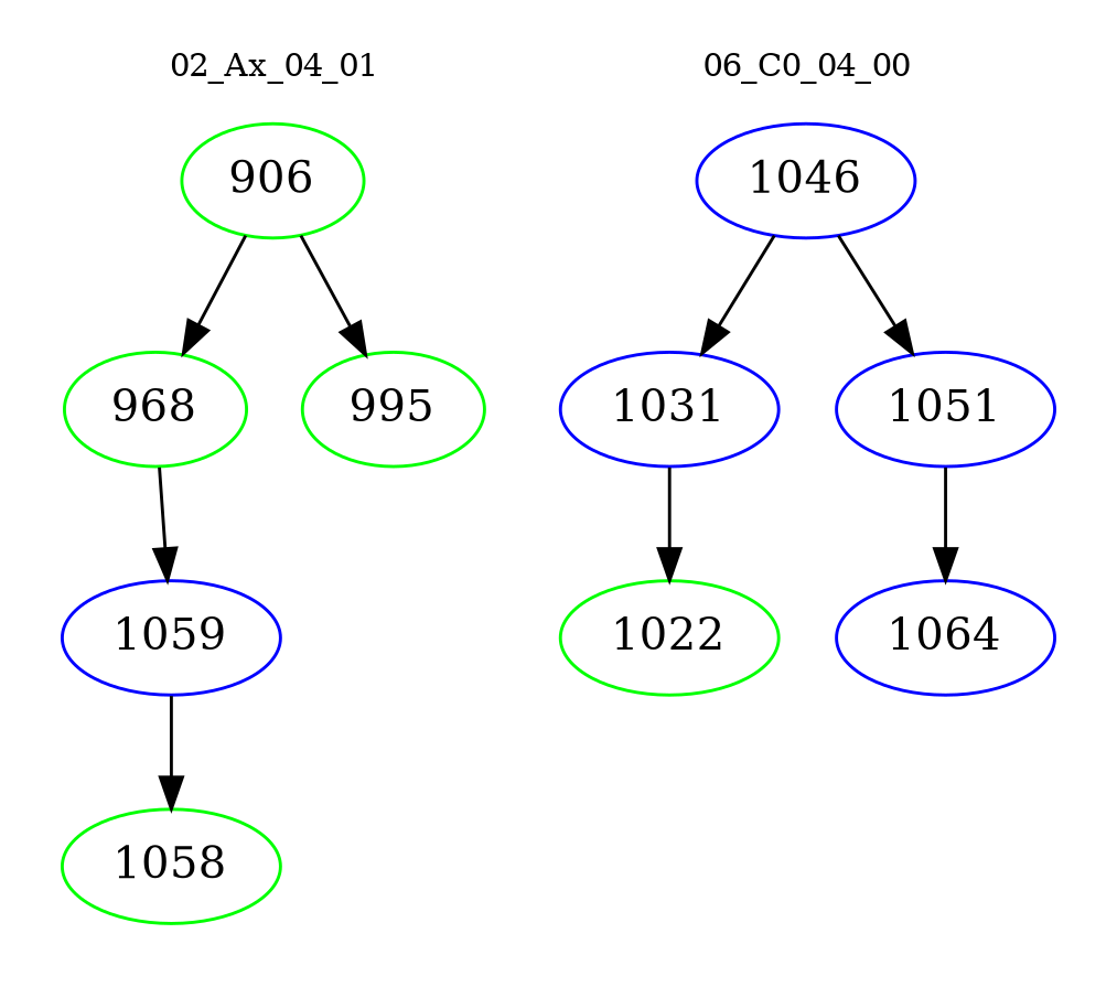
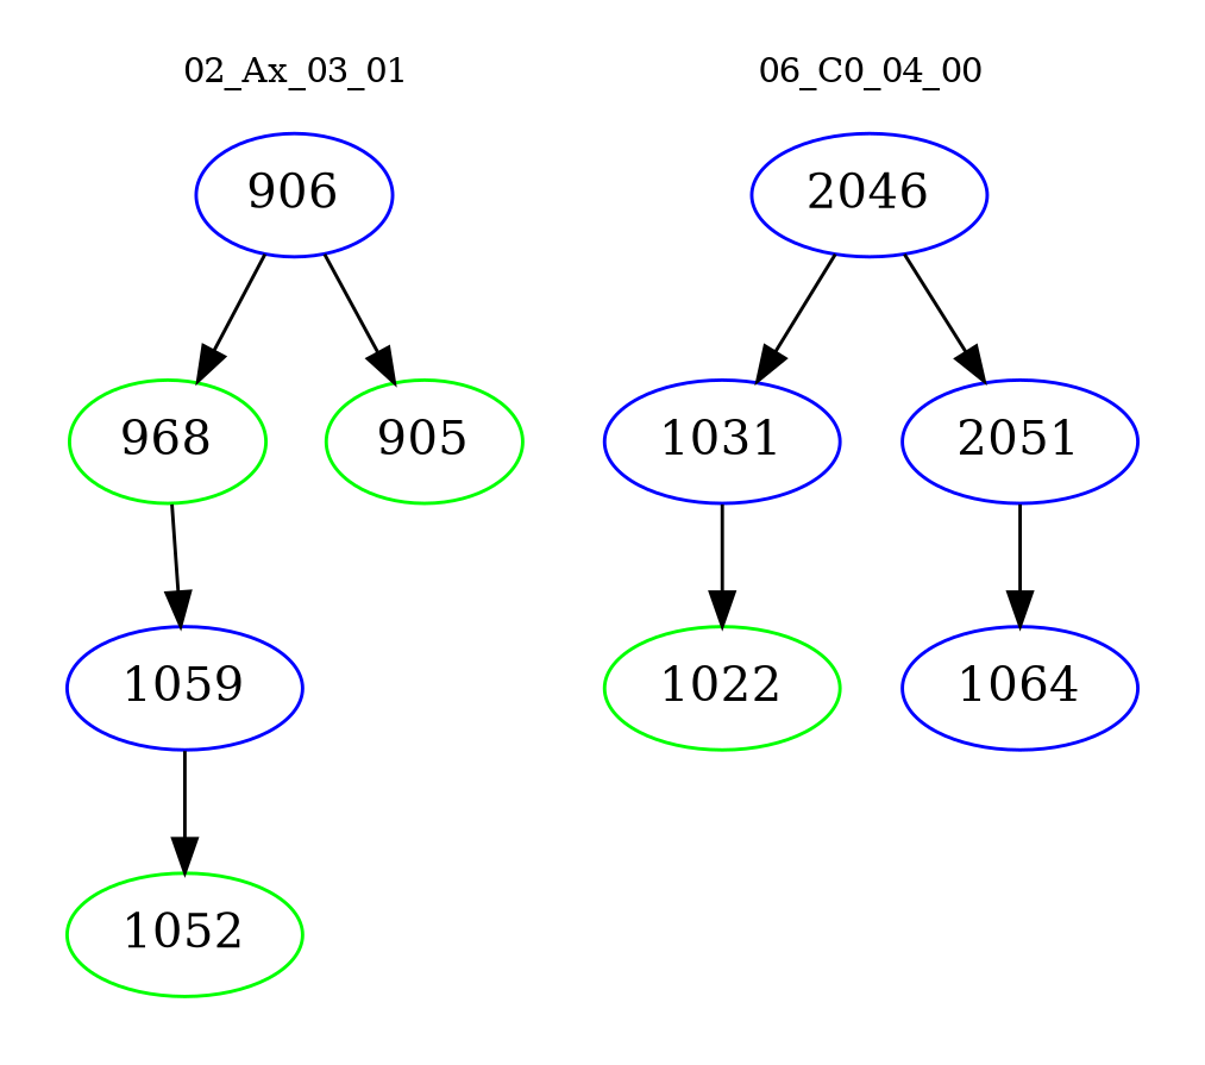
  digraph {
    node [color=blue]
    edge [color=black]
    n1 [color=green label=968]
    n2 [label=1059]
-   n3 [color=green label=906]
-   n4 [color=green label=1058]
-   n5 [color=green label=995]
-   n6 [label=1046]
+   n3 [label=906]
+   n4 [color=green label=1052]
+   n5 [color=green label=905]
+   n6 [label=2046]
    n7 [label=1031]
-   n8 [label=1051]
+   n8 [label=2051]
    n9 [color=green label=1022]
    n10 [label=1064]
    subgraph cluster_1 {
      color=white
      fontsize=10
-     label="02_Ax_04_01"
+     label="02_Ax_03_01"
      n1
      n2
      n3
      n4
      n5
    }
    subgraph cluster_2 {
      color=white
      fontsize=10
      label="06_C0_04_00"
      n6
      n7
      n8
      n9
      n10
    }
    n1 -> n2
    n2 -> n4
    n3 -> n1
    n3 -> n5
    n6 -> n7
    n6 -> n8
    n7 -> n9
    n8 -> n10
  }
